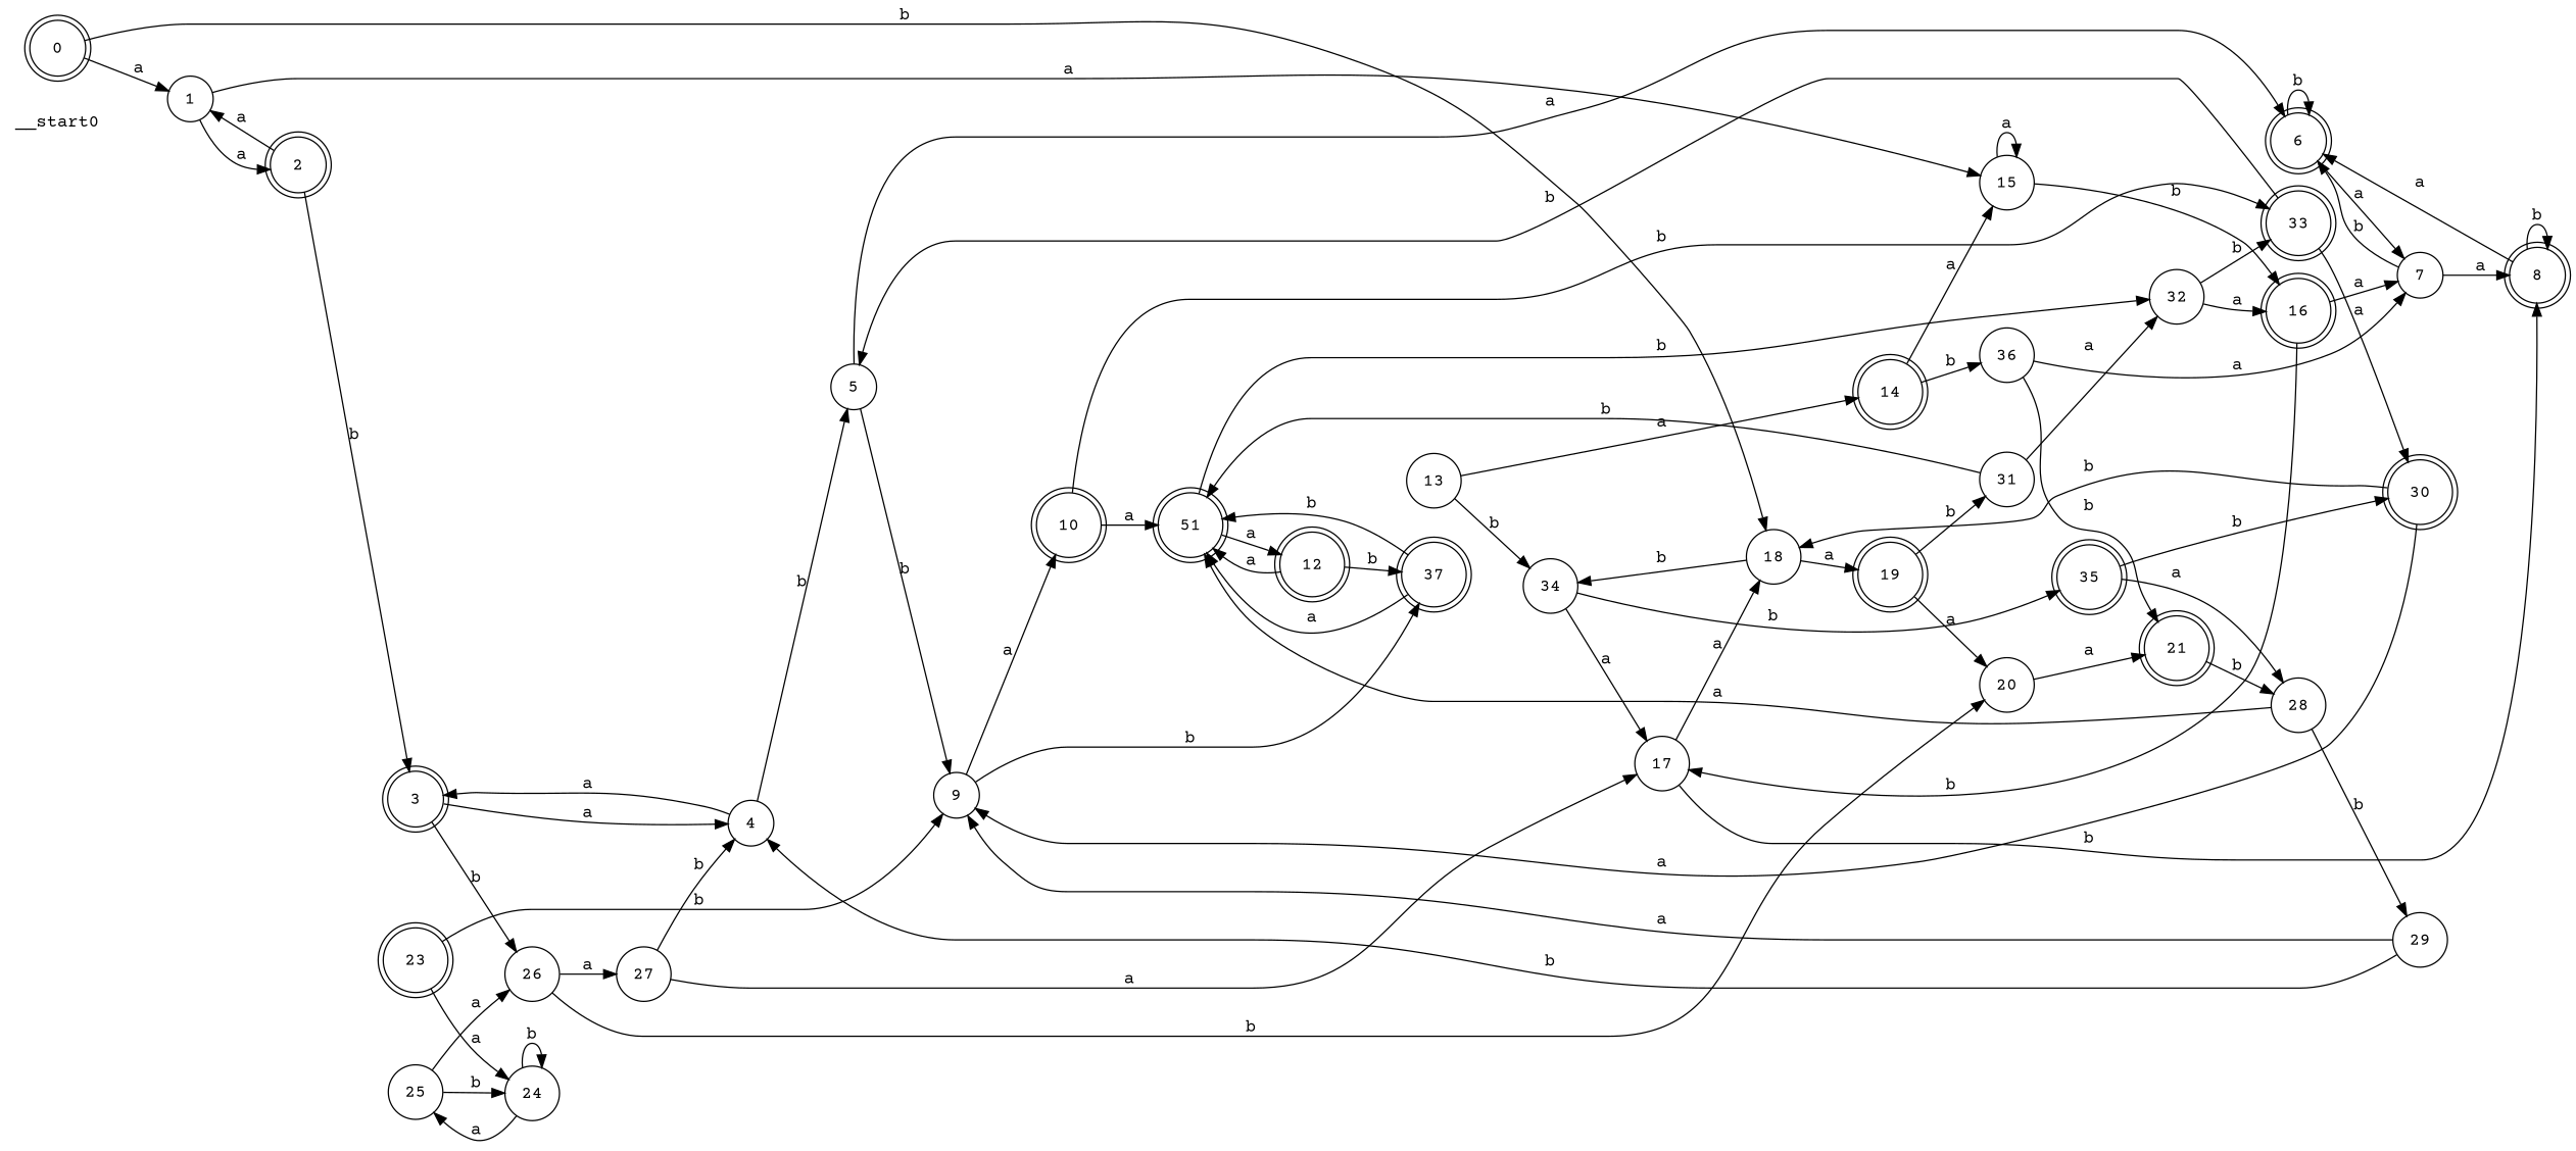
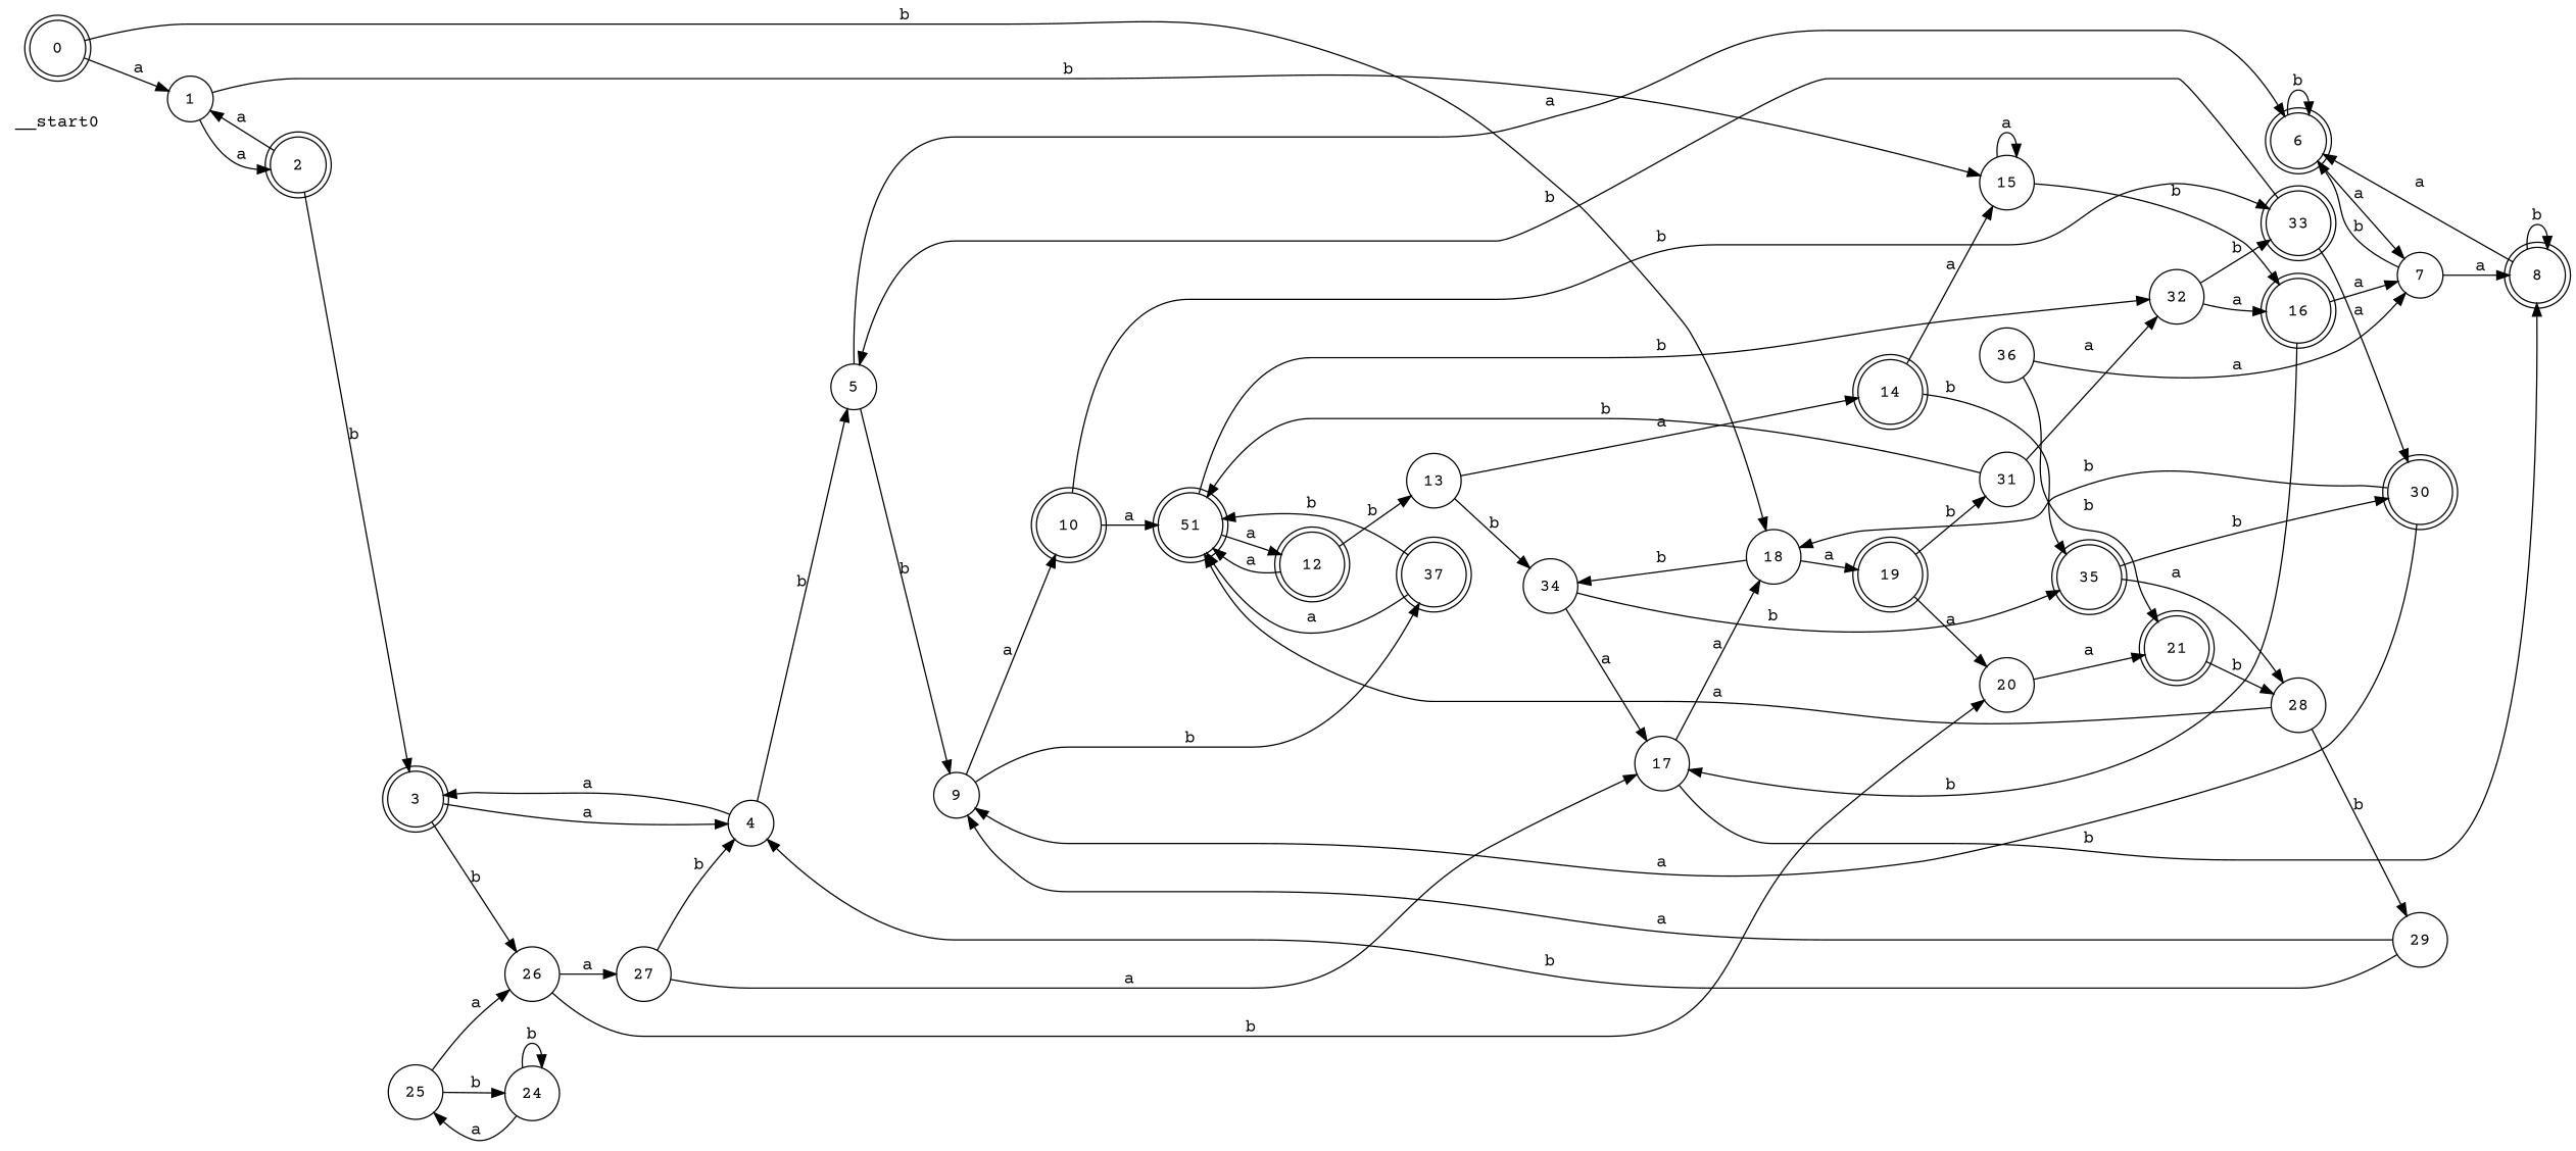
  digraph {
    fontname="Courier Prime"
    rankdir=LR
    node [fontname="Courier Prime" shape=circle color=black fillcolor=white style=filled]
    edge [fontname="Courier Prime"]
    __start0 [shape=none color="" fillcolor="" style=""]
    n2 [label=0 shape=doublecircle style="rounded,filled"]
    n3 [label=1]
    n4 [label=18]
    n5 [label=2 shape=doublecircle style="rounded,filled"]
    n6 [label=15]
    n7 [label=34]
    n8 [label=19 shape=doublecircle style="rounded,filled"]
    n9 [label=3 shape=doublecircle style="rounded,filled"]
    n10 [label=16 shape=doublecircle style="rounded,filled"]
    n11 [label=4]
    n12 [label=26]
    n13 [label=5]
    n14 [label=20]
    n15 [label=27]
    n16 [label=6 shape=doublecircle style="rounded,filled"]
    n17 [label=9]
    n18 [label=7]
    n19 [label=10 shape=doublecircle style="rounded,filled"]
    n20 [label=37 shape=doublecircle style="rounded,filled"]
    n21 [label=8 shape=doublecircle style="rounded,filled"]
    n22 [label=51 shape=doublecircle style="rounded,filled"]
    n23 [label=33 shape=doublecircle style="rounded,filled"]
    n24 [label=12 shape=doublecircle style="rounded,filled"]
    n25 [label=32]
    n26 [label=30 shape=doublecircle style="rounded,filled"]
    n27 [label=13]
    n28 [label=14 shape=doublecircle style="rounded,filled"]
    n29 [label=36]
    n30 [label=17]
    n31 [label=35 shape=doublecircle style="rounded,filled"]
    n32 [label=21 shape=doublecircle style="rounded,filled"]
    n33 [label=31]
    n34 [label=28]
    n35 [label=29]
-   n36 [label=23 shape=doublecircle style="rounded,filled"]
    n37 [label=24]
    n38 [label=25]
    n2 -> n3 [label=a]
    n2 -> n4 [label=b]
    n3 -> n5 [label=a]
-   n3 -> n6 [label=a]
+   n3 -> n6 [label=b]
    n4 -> n7 [label=b]
    n4 -> n8 [label=a]
    n5 -> n3 [label=a]
    n5 -> n9 [label=b]
    n6 -> n6 [label=a]
    n6 -> n10 [label=b]
    n7 -> n30 [label=a]
    n7 -> n31 [label=b]
    n8 -> n14 [label=a]
    n8 -> n33 [label=b]
    n9 -> n11 [label=a]
    n9 -> n12 [label=b]
    n10 -> n18 [label=a]
    n10 -> n30 [label=b]
    n11 -> n9 [label=a]
    n11 -> n13 [label=b]
    n12 -> n14 [label=b]
    n12 -> n15 [label=a]
    n13 -> n16 [label=a]
    n13 -> n17 [label=b]
    n14 -> n32 [label=a]
    n15 -> n11 [label=b]
    n15 -> n30 [label=a]
    n16 -> n16 [label=b]
    n16 -> n18 [label=a]
    n17 -> n19 [label=a]
    n17 -> n20 [label=b]
    n18 -> n16 [label=b]
    n18 -> n21 [label=a]
    n19 -> n22 [label=a]
    n19 -> n23 [label=b]
    n20 -> n22 [label=a]
    n20 -> n22 [label=b]
    n21 -> n16 [label=a]
    n21 -> n21 [label=b]
    n22 -> n24 [label=a]
    n22 -> n25 [label=b]
    n23 -> n13 [label=b]
    n23 -> n26 [label=a]
    n24 -> n22 [label=a]
-   n24 -> n20 [label=b]
+   n24 -> n27 [label=b]
    n25 -> n10 [label=a]
    n25 -> n23 [label=b]
    n26 -> n4 [label=b]
    n26 -> n17 [label=a]
    n27 -> n7 [label=b]
    n27 -> n28 [label=a]
    n28 -> n6 [label=a]
-   n28 -> n29 [label=b]
+   n28 -> n31 [label=b]
    n29 -> n18 [label=a]
    n29 -> n32 [label=b]
    n30 -> n4 [label=a]
    n30 -> n21 [label=b]
    n31 -> n26 [label=b]
    n31 -> n34 [label=a]
    n32 -> n34 [label=b]
    n33 -> n22 [label=b]
    n33 -> n25 [label=a]
    n34 -> n22 [label=a]
    n34 -> n35 [label=b]
    n35 -> n11 [label=b]
    n35 -> n17 [label=a]
-   n36 -> n17 [label=b]
-   n36 -> n37 [label=a]
    n37 -> n37 [label=b]
    n37 -> n38 [label=a]
    n38 -> n12 [label=a]
    n38 -> n37 [label=b]
  }
